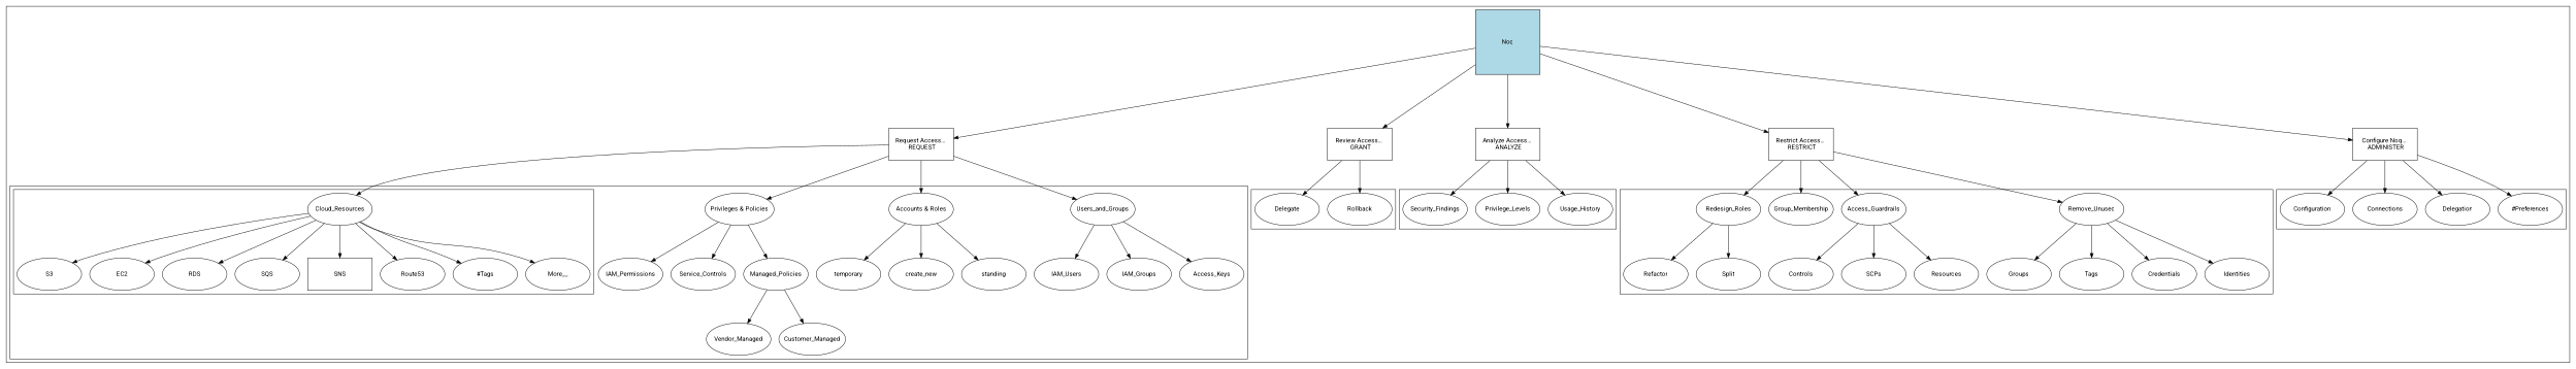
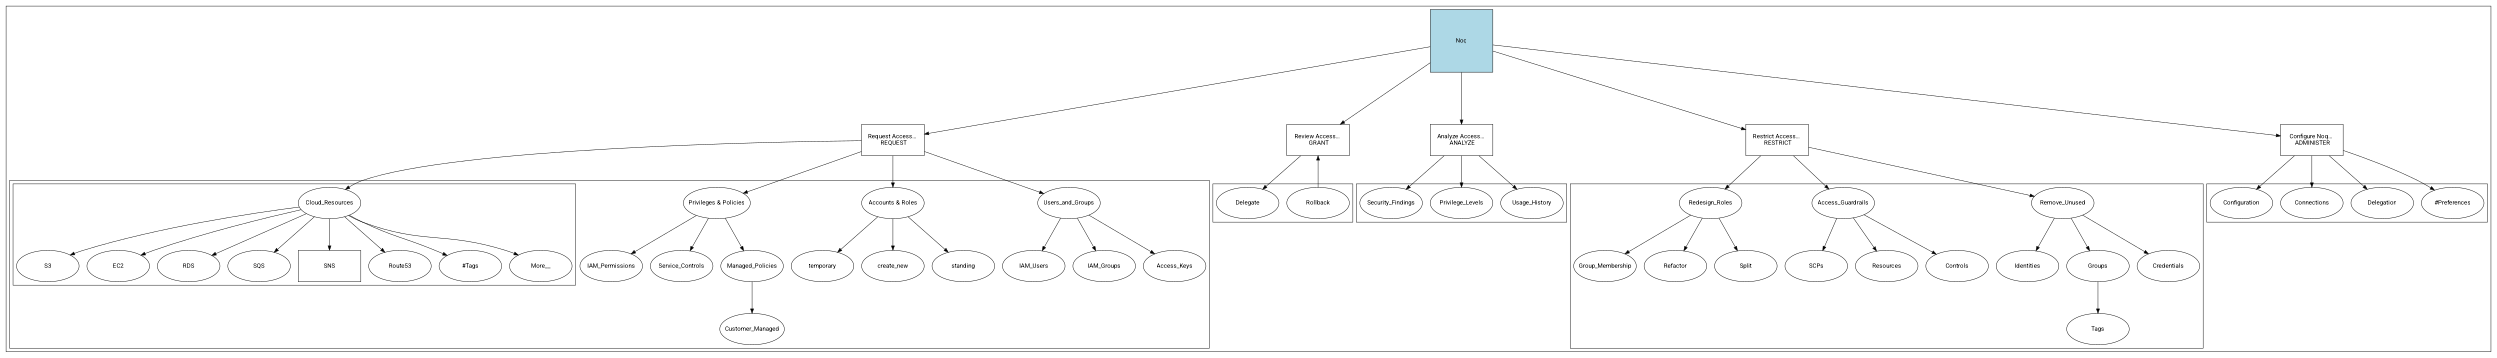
  digraph {
    rankdir=TB
    ranksep=1
    node [fontname=Roboto]
    n1 [height=1 label="Request Access… \n REQUEST" shape=rect width=2]
    n2 [height=1 label="Review Access… \n GRANT" shape=rect width=2]
    n3 [height=1 label="Analyze Access… \n ANALYZE" shape=rect width=2]
    n4 [height=1 label="Restrict Access… \n RESTRICT" shape=rect width=2]
    n5 [height=1 label="Configure Noq… \n ADMINISTER" shape=rect width=2]
    Cloud_Resources [height=1 width=2]
    S3 [height=1 width=2]
    EC2 [height=1 width=2]
    RDS [height=1 width=2]
    SQS [height=1 width=2]
    SNS [height=1 shape=box width=2]
    Route53 [height=1 width=2]
    "#Tags" [height=1 width=2]
    More__ [height=1 width=2]
    n15 [height=1 label="Privileges & Policies" width=2]
    Managed_Policies [height=1 width=2]
    IAM_Permissions [height=1 width=2]
    Service_Controls [height=1 width=2]
    "Accounts & Roles" [height=1 width=2]
    Users_and_Groups [height=1 width=2]
    standing [height=1 width=2]
    temporary [height=1 width=2]
    create_new [height=1 width=2]
    Access_Keys [height=1 width=2]
    IAM_Users [height=1 width=2]
    IAM_Groups [height=1 width=2]
-   Vendor_Managed [height=1 width=2]
    Customer_Managed [height=1 width=2]
    Delegate [height=1 width=2]
    Rollback [height=1 width=2]
    Security_Findings [height=1 width=2]
    Privilege_Levels [height=1 width=2]
    Usage_History [height=1 width=2]
    Redesign_Roles [height=1 width=2]
    Group_Membership [height=1 width=2]
    Access_Guardrails [height=1 width=2]
    Remove_Unused [height=1 width=2]
    Refactor [height=1 width=2]
    Split [height=1 width=2]
    SCPs [height=1 width=2]
    Resources [height=1 width=2]
    Controls [height=1 width=2]
    Identities [height=1 width=2]
    Groups [height=1 width=2]
    Tags [height=1 width=2]
    Credentials [height=1 width=2]
    Configuration [height=1 width=2]
    Connections [height=1 width=2]
    Delegation [height=1 width=2]
    "#Preferences" [height=1 width=2]
    Noq [fillcolor=lightblue height=1 shape=square style=filled width=2]
    subgraph cluster_1 {
      Noq
      subgraph sub_2 {
        rank=same
        n1
        n2
        n3
        n4
        n5
      }
      subgraph cluster_3 {
        n15
        Managed_Policies
        IAM_Permissions
        Service_Controls
        "Accounts & Roles"
        Users_and_Groups
        standing
        temporary
        create_new
        Access_Keys
        IAM_Users
        IAM_Groups
-       Vendor_Managed
        Customer_Managed
        subgraph cluster_4 {
          Cloud_Resources
          S3
          EC2
          RDS
          SQS
          SNS
          Route53
          "#Tags"
          More__
        }
      }
      subgraph cluster_5 {
        Delegate
        Rollback
      }
      subgraph cluster_6 {
        Security_Findings
        Privilege_Levels
        Usage_History
      }
      subgraph cluster_7 {
        Redesign_Roles
        Group_Membership
        Access_Guardrails
        Remove_Unused
        Refactor
        Split
        SCPs
        Resources
        Controls
        Identities
        Groups
        Tags
        Credentials
      }
      subgraph cluster_8 {
        Configuration
        Connections
        Delegation
        "#Preferences"
      }
    }
    n1 -> Cloud_Resources
    n1 -> n15
    n1 -> "Accounts & Roles"
    n1 -> Users_and_Groups
    n2 -> Delegate
-   n2 -> Rollback
+   Rollback -> n2
    n3 -> Security_Findings
    n3 -> Privilege_Levels
    n3 -> Usage_History
    n4 -> Redesign_Roles
-   n4 -> Group_Membership
+   Redesign_Roles -> Group_Membership
    n4 -> Access_Guardrails
    n4 -> Remove_Unused
    n5 -> Configuration
    n5 -> Connections
    n5 -> Delegation
    n5 -> "#Preferences"
    Cloud_Resources -> S3
    Cloud_Resources -> EC2
    Cloud_Resources -> RDS
    Cloud_Resources -> SQS
    Cloud_Resources -> SNS
    Cloud_Resources -> Route53
    Cloud_Resources -> "#Tags"
    Cloud_Resources -> More__
    n15 -> Managed_Policies
    n15 -> IAM_Permissions
    n15 -> Service_Controls
-   Managed_Policies -> Vendor_Managed
    Managed_Policies -> Customer_Managed
    "Accounts & Roles" -> standing
    "Accounts & Roles" -> temporary
    "Accounts & Roles" -> create_new
    Users_and_Groups -> Access_Keys
    Users_and_Groups -> IAM_Users
    Users_and_Groups -> IAM_Groups
    Redesign_Roles -> Refactor
    Redesign_Roles -> Split
    Access_Guardrails -> SCPs
    Access_Guardrails -> Resources
    Access_Guardrails -> Controls
    Remove_Unused -> Identities
    Remove_Unused -> Groups
-   Remove_Unused -> Tags
+   Groups -> Tags
    Remove_Unused -> Credentials
    Noq -> n1 [label="\n\n\n"]
    Noq -> n2 [label="\n\n\n"]
    Noq -> n3 [label="\n\n\n"]
    Noq -> n4 [label="\n\n\n"]
    Noq -> n5 [label="\n\n\n"]
  }
